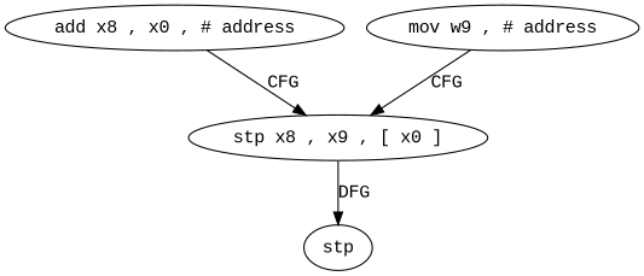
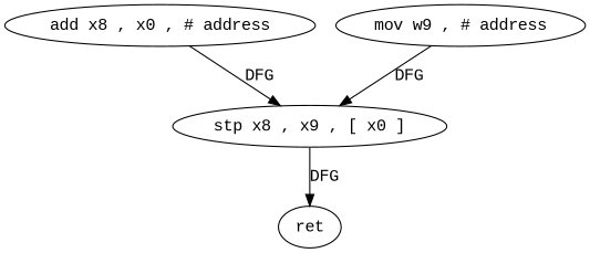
  digraph {
    fontname="Liberation Mono"
    node [fontname="Liberation Mono"]
    edge [fontname="Liberation Mono"]
    n1 [label="add x8 , x0 , # address"]
    n2 [label="stp x8 , x9 , [ x0 ]"]
    n3 [label="mov w9 , # address"]
-   n4 [label=stp]
-   n1 -> n2 [label=CFG]
+   n4 [label=ret]
+   n1 -> n2 [label=DFG]
    n2 -> n4 [label=DFG]
-   n3 -> n2 [label=CFG]
+   n3 -> n2 [label=DFG]
  }
